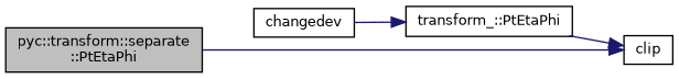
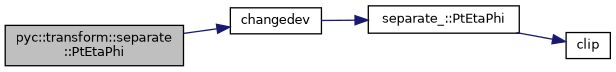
  digraph {
    fontname="DejaVu Sans"
    rankdir=LR
    node [color=black fillcolor=white fontname="DejaVu Sans" fontsize=10 shape=record style=filled]
    edge [color=midnightblue fontname="DejaVu Sans" fontsize=10 labelfontname=Helvetica labelfontsize=10 style=solid]
    n1 [fillcolor=grey75 fontcolor=black height=0.2 label="pyc::transform::separate\l::PtEtaPhi" width=0.4]
    n2 [height=0.2 label=changedev width=0.4]
-   n3 [height=0.2 label="transform_::PtEtaPhi" width=0.4]
+   n3 [height=0.2 label="separate_::PtEtaPhi" width=0.4]
    n4 [height=0.2 label=clip width=0.4]
-   n1 -> n4
+   n1 -> n2
    n2 -> n3
    n3 -> n4
  }
